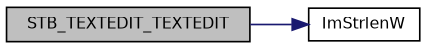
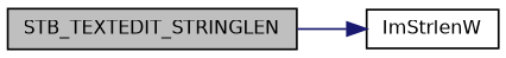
  digraph {
    rankdir=LR
    node [color=black fontname=Helvetica fontsize=10 shape=record style=filled]
-   n1 [fillcolor=grey75 fontcolor=black height=0.2 label=STB_TEXTEDIT_TEXTEDIT width=0.4]
+   n1 [fillcolor=grey75 fontcolor=black height=0.2 label=STB_TEXTEDIT_STRINGLEN width=0.4]
    n2 [fillcolor=white height=0.2 label=ImStrlenW width=0.4]
    n1 -> n2 [color=midnightblue fontname=Helvetica fontsize=10 labelfontname=Helvetica labelfontsize=10 style=solid]
  }
